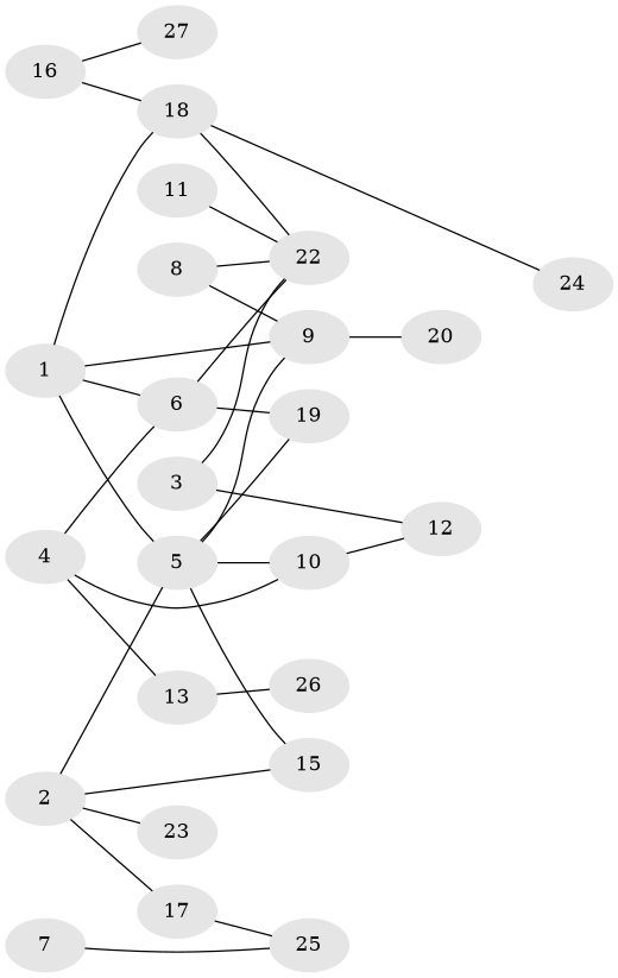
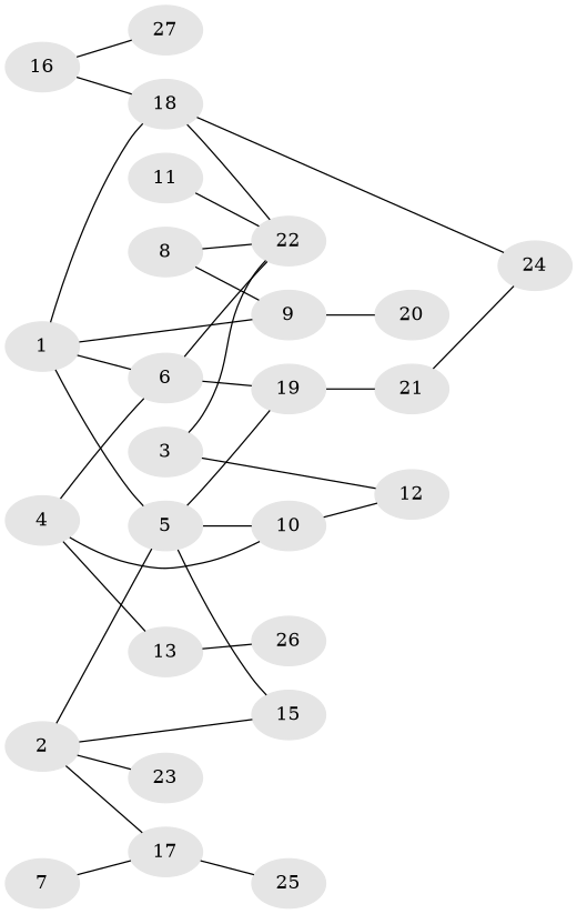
  graph {
    rankdir=LR
    node [color=gray90 style=filled]
    edge [weight=1.0]
    1
    5
    6
    9
    18
    15
    10
    19
    22
    20
    24
    2
    17
    23
    25
    3
    12
    4
    13
    26
+   21
    7
    8
    11
    16
    27
    1 -- 5
    1 -- 6
    1 -- 9
    1 -- 18
-   5 -- 9
    5 -- 15
    5 -- 10
    5 -- 19
    6 -- 19
    6 -- 22
    9 -- 20
    18 -- 22
    18 -- 24
    10 -- 12
+   19 -- 21
    2 -- 5
    2 -- 15
    2 -- 17
    2 -- 23
    17 -- 25
    3 -- 22
    3 -- 12
    4 -- 6 [weight=2.0]
    4 -- 10
    4 -- 13
    13 -- 26
-   7 -- 25
+   21 -- 24
+   7 -- 17
    8 -- 9
    8 -- 22
    11 -- 22
    16 -- 18
    16 -- 27
  }
